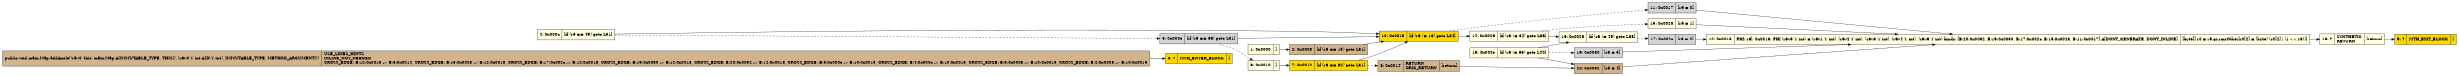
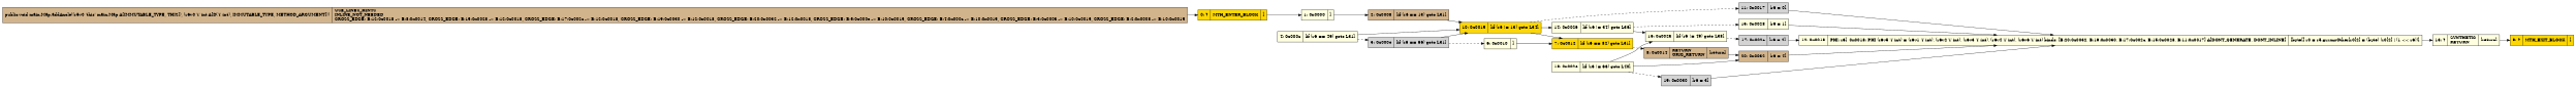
  digraph {
    rankdir=LR
    node [fillcolor=lightyellow shape=record style=filled]
    n1 [fillcolor=gold label="{0\:\ ?|MTH_ENTER_BLOCK\l|l}"]
    n2 [label="{1\:\ 0x0000|l}"]
    n3 [fillcolor=tan label="{2\:\ 0x0008|lif (r6 == 13) goto L31l}"]
    n4 [fillcolor=gold label="{10\:\ 0x0015|lif (r6 != 13) goto L34l}"]
    n5 [fillcolor=lightgrey label="{11\:\ 0x0017|lr6 = 0l}"]
    n6 [label="{14\:\ 0x0026|lif (r6 != 34) goto L36l}"]
    n7 [label="{4\:\ 0x000c|lif (r6 == 49) goto L31l}"]
    n8 [fillcolor=lightgrey label="{5\:\ 0x000e|lif (r6 == 66) goto L31l}"]
    n9 [label="{6\:\ 0x0010|l}"]
    n10 [fillcolor=gold label="{7\:\ 0x0012|lif (r6 == 82) goto L31l}"]
    n11 [fillcolor=tan label="{8\:\ 0x0014|RETURN\lORIG_RETURN\l|lreturnl}"]
    n12 [fillcolor=tan label="{20\:\ 0x0032|lr6 = 4l}"]
    n13 [fillcolor=gold label="{9\:\ ?|MTH_EXIT_BLOCK\l|l}"]
    n14 [label="{12\:\ 0x0018|PHI: r6l  0x0018: PHI (r6v5 'i' int) = (r6v1 'i' int), (r6v2 'i' int), (r6v3 'i' int), (r6v4 'i' int), (r6v6 'i' int) binds: [B:20:0x0032, B:19:0x0030, B:17:0x002c, B:15:0x0028, B:11:0x0017] A[DONT_GENERATE, DONT_INLINE]\l|lbyte[] r0 = r5.gr.rmsOtherlr0[2] = (byte) (r0[2] \| (1 \<\< r6))l}"]
    n15 [label="{15\:\ 0x0028|lr6 = 1l}"]
    n16 [label="{16\:\ 0x002a|lif (r6 != 49) goto L38l}"]
    n17 [label="{13\:\ ?|SYNTHETIC\lRETURN\l|lreturnl}"]
    n18 [fillcolor=lightgrey label="{17\:\ 0x002c|lr6 = 2l}"]
    n19 [label="{18\:\ 0x002e|lif (r6 != 66) goto L40l}"]
    n20 [fillcolor=lightgrey label="{19\:\ 0x0030|lr6 = 3l}"]
    n21 [fillcolor=tan label="{public void main.Map.addAnole((r5v0 'this' main.Map A[IMMUTABLE_TYPE, THIS]), (r6v0 'i' int A[D('i' int), IMMUTABLE_TYPE, METHOD_ARGUMENT]))  | USE_LINES_HINTS\lINLINE_NOT_NEEDED\lCROSS_EDGE: B:12:0x0018 \-\> B:8:0x0014, CROSS_EDGE: B:15:0x0028 \-\> B:12:0x0018, CROSS_EDGE: B:17:0x002c \-\> B:12:0x0018, CROSS_EDGE: B:19:0x0030 \-\> B:12:0x0018, CROSS_EDGE: B:20:0x0032 \-\> B:12:0x0018, CROSS_EDGE: B:5:0x000e \-\> B:10:0x0015, CROSS_EDGE: B:4:0x000c \-\> B:10:0x0015, CROSS_EDGE: B:3:0x000a \-\> B:10:0x0015, CROSS_EDGE: B:2:0x0008 \-\> B:10:0x0015\l}"]
+   n1 -> n2
    n2 -> n3
    n3 -> n4
    n4 -> n5 [style=dashed]
    n4 -> n6
    n5 -> n14
    n6 -> n15 [style=dashed]
    n6 -> n16
    n7 -> n4
    n7 -> n8 [style=dashed]
    n8 -> n4
    n8 -> n9 [style=dashed]
    n9 -> n10
-   n10 -> n4
+   n4 -> n10
    n10 -> n11 [style=dashed]
    n11 -> n12
    n12 -> n14
    n14 -> n17
    n15 -> n14
    n16 -> n18 [style=dashed]
    n17 -> n13
    n18 -> n14
    n19 -> n12
    n19 -> n16
    n19 -> n20 [style=dashed]
    n20 -> n14
    n21 -> n1
  }
